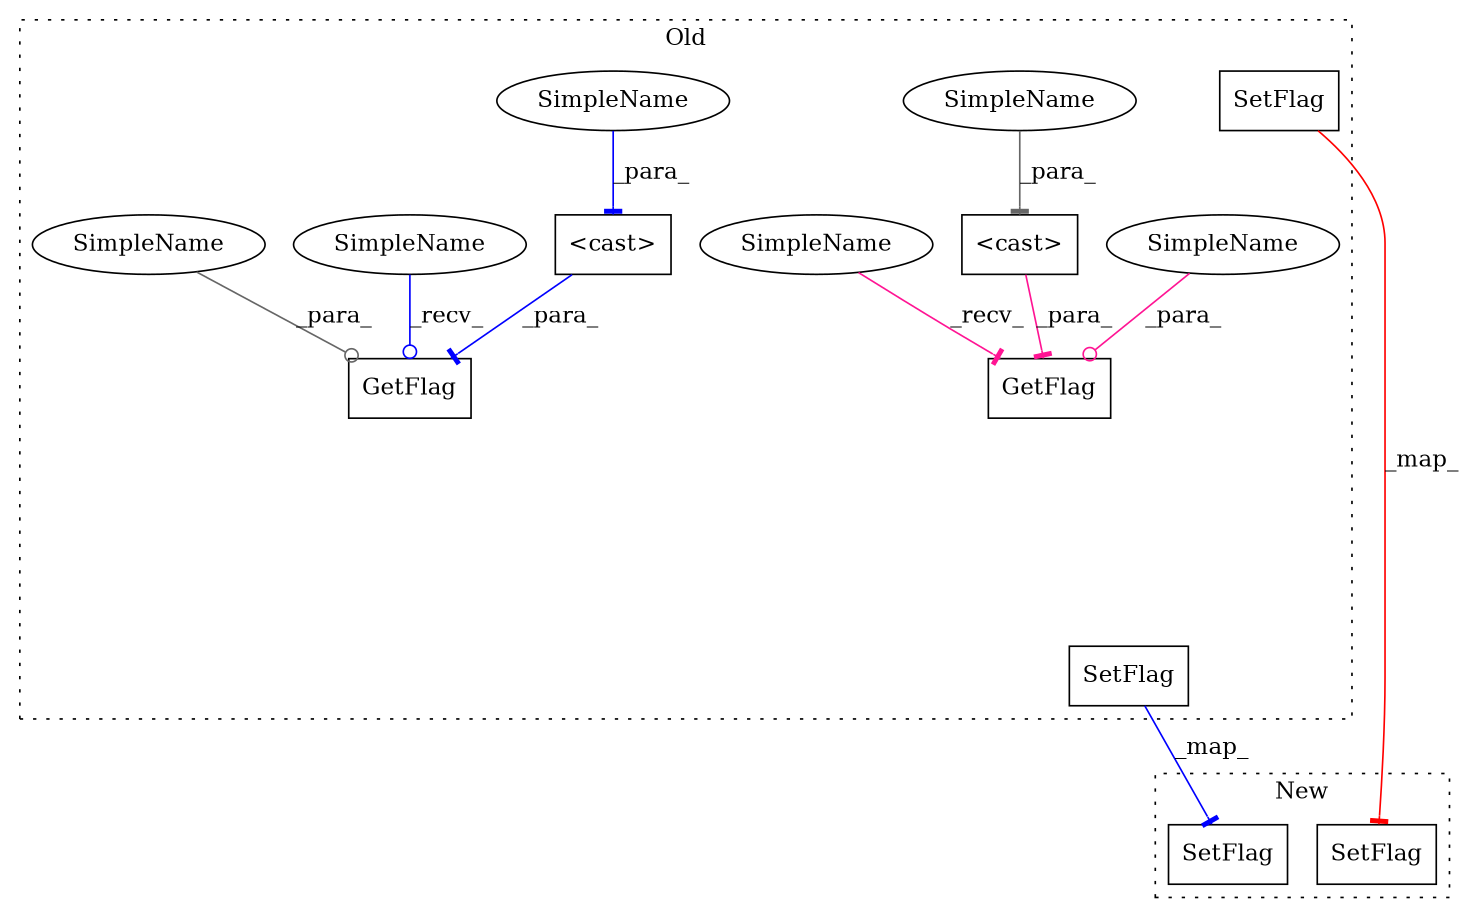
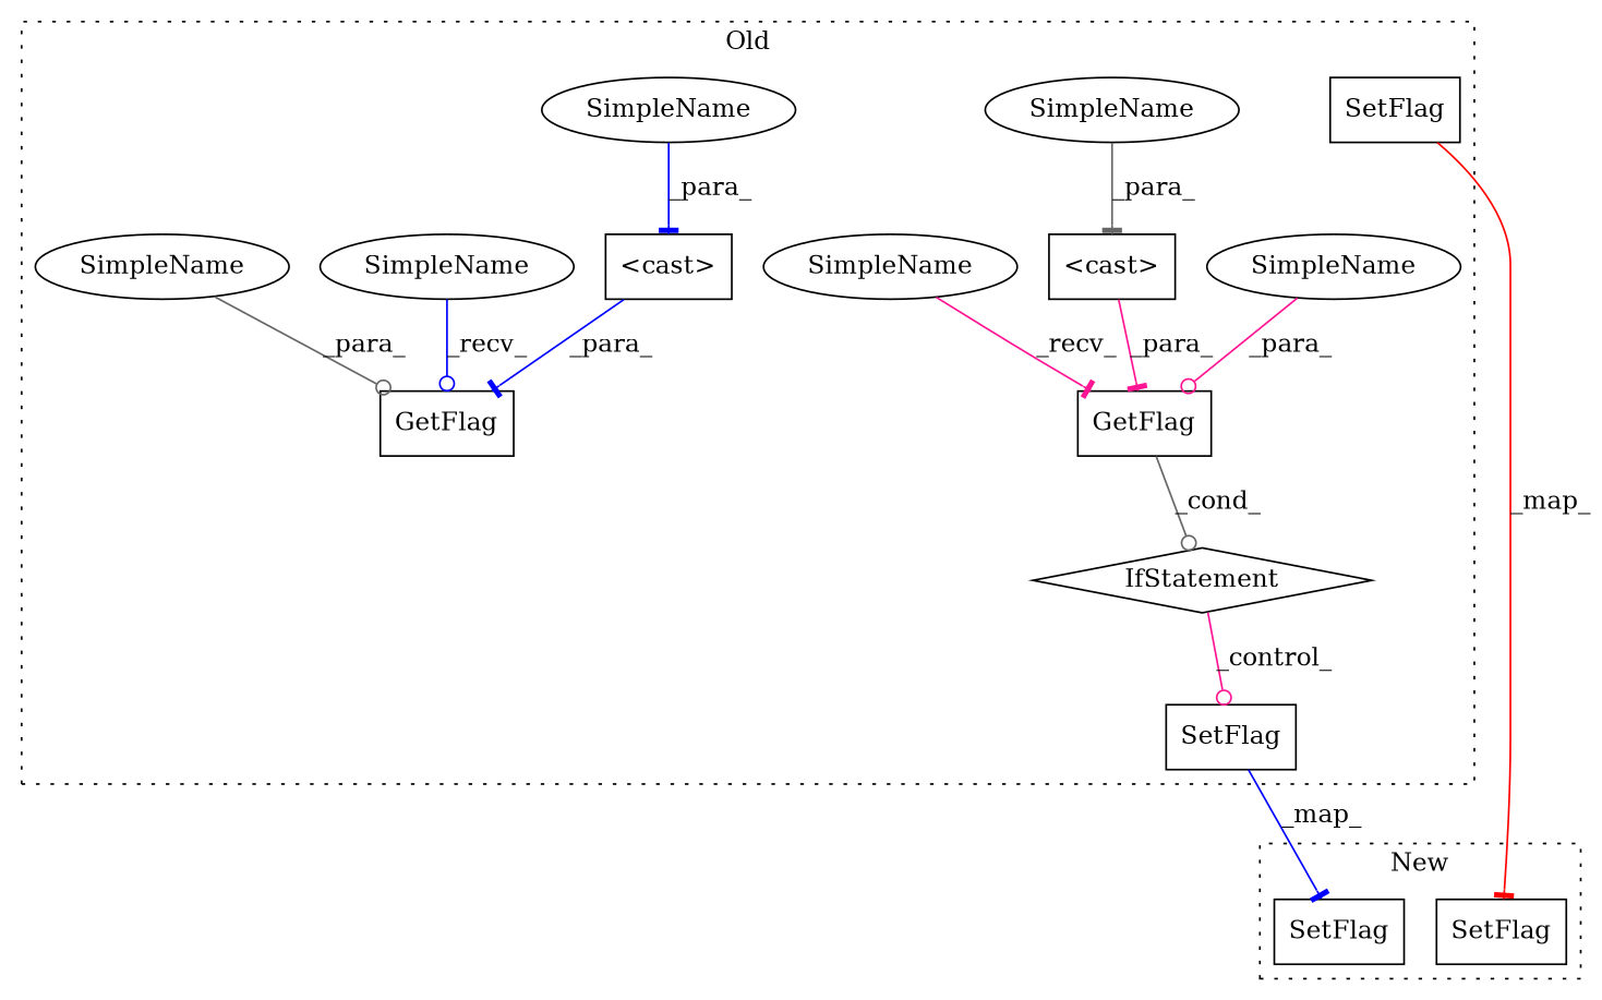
  digraph {
    node [a=32 l="12,1" shape=box]
    edge [color=blue arrowhead=tee]
    n1 [label=SetFlag s="2286,2350"]
    n2 [a=11 l=5 label="<cast>" s=2247]
    n3 [l="8,1" label=GetFlag s="2218,2271"]
+   n4 [a=25 l="4,2" label=IfStatement s="2204,2272" shape=diamond]
    n5 [a=42 l=19 label=SimpleName s=2226 shape=ellipse]
    n6 [a=42 l=19 label=SimpleName s=2252 shape=ellipse]
    n7 [l="8,1" label=GetFlag s="1902,1951"]
    n8 [a=11 l=5 label="<cast>" s=1931]
    n9 [a=42 l=19 label=SimpleName s=1910 shape=ellipse]
    n10 [label=SetFlag s="2124,2187"]
    n11 [a=42 l=15 label=SimpleName s=1936 shape=ellipse]
    n12 [a=42 l=9 label=SimpleName s=1892 shape=ellipse]
    n13 [a=42 l=9 label=SimpleName s=2208 shape=ellipse]
    n14 [label=SetFlag s="2071,2135"]
    n15 [label=SetFlag s="1983,2046"]
    subgraph cluster_1 {
      label=Old
      style=dotted
      n1
      n2
      n3
+     n4
      n5
      n6
      n7
      n8
      n9
      n10
      n11
      n12
      n13
    }
    subgraph cluster_2 {
      label=New
      style=dotted
      n14
      n15
    }
    n1 -> n14 [label=_map_]
    n2 -> n3 [label=_para_ color=deeppink]
+   n3 -> n4 [label=_cond_ color=gray40 arrowhead=odot]
+   n4 -> n1 [label=_control_ color=deeppink arrowhead=odot]
    n5 -> n3 [label=_para_ color=deeppink arrowhead=odot]
    n6 -> n2 [label=_para_ color=gray40]
    n8 -> n7 [label=_para_]
    n9 -> n7 [label=_para_ color=gray40 arrowhead=odot]
    n10 -> n15 [label=_map_ color=red]
    n11 -> n8 [label=_para_]
    n12 -> n7 [label=_recv_ arrowhead=odot]
    n13 -> n3 [label=_recv_ color=deeppink]
  }
